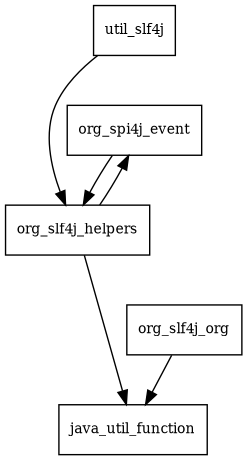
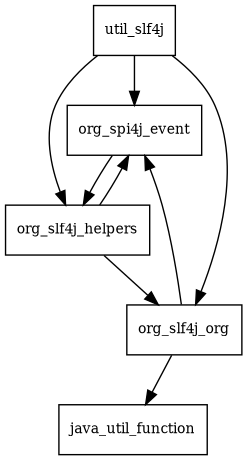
  digraph {
    node [fontsize=10.0 shape=box]
    n1 [label=util_slf4j]
    n2 [label=org_spi4j_event]
    org_slf4j_helpers
    n4 [label=org_slf4j_org]
    java_util_function
+   n1 -> n2
    n1 -> org_slf4j_helpers
+   n1 -> n4
    n2 -> org_slf4j_helpers
    org_slf4j_helpers -> n2
-   org_slf4j_helpers -> java_util_function
+   org_slf4j_helpers -> n4
+   n4 -> n2
    n4 -> java_util_function
  }
